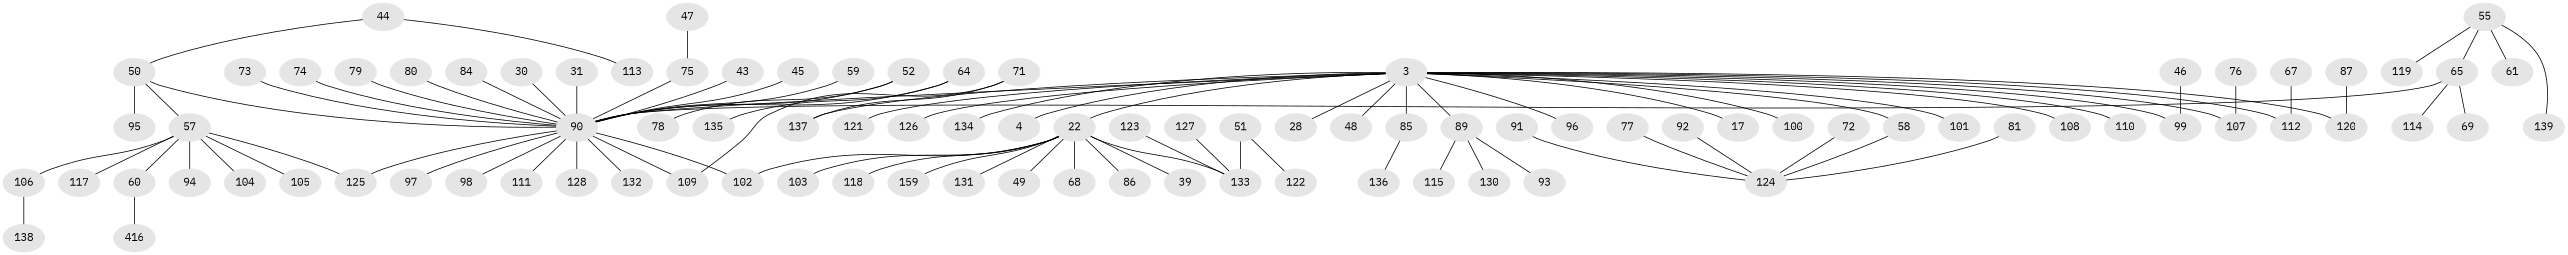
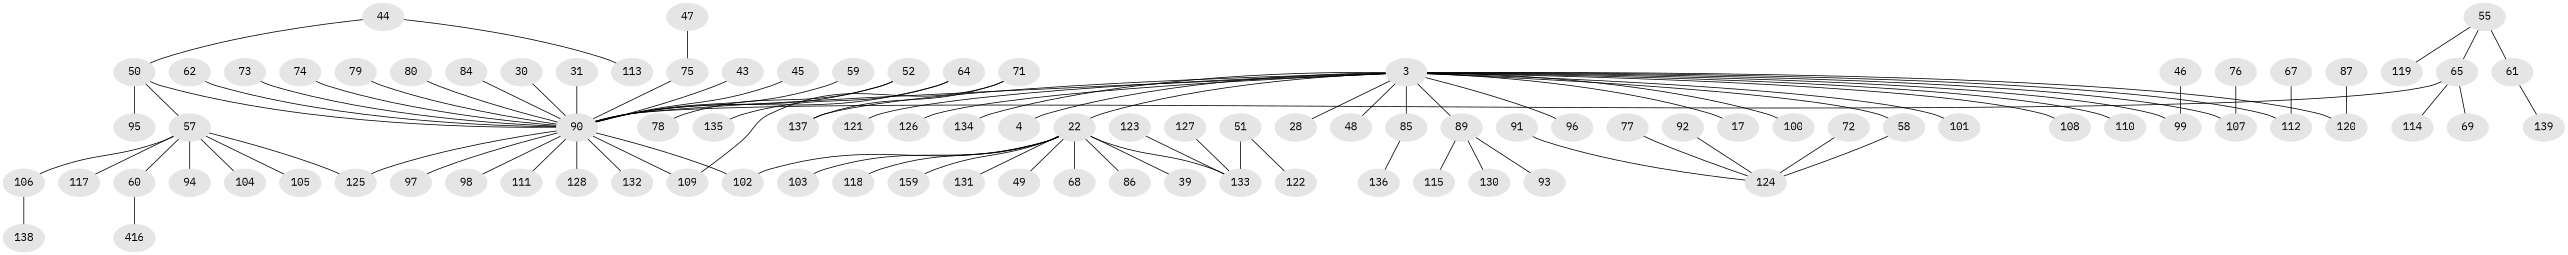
  graph {
    fontname="IBM Plex Mono"
    node [color=gray90 fontname="IBM Plex Mono" style=filled]
    edge [fontname="IBM Plex Mono"]
    3
    4
    17
    22 [super="+11"]
    28
    48
    58
    85
    89 [super="+53+56"]
    90 [super="+12+42+82+26"]
    96
    99 [super="+15+36"]
    100
    101
    107 [super="+6+10+35"]
    108 [super="+34"]
    110
    112 [super="+24+29+66"]
    120 [super="+64"]
    121
    126
    134
    137 [super="+70"]
    39
    49
    68
    86
    102 [super="+83"]
    103
    118
    n31 [label=159]
    131
    133 [super="+32"]
    124 [super="+18"]
    136
    93
    115
    130
    125
    109
    97
    98
    111
    128
    132
    30 [super="+5"]
    31
    43
    50 [super="+16+27"]
    57
    95
    44
    113
    45
    46
    59 [super="+40"]
    47
    75
    60
    94
    104
    105
    106
    117
    51
    122
    52
    78
    n69 [label=64]
    135
    55
    61
    65 [super="+20+21"]
    119
    139
    69
    114
    n78 [label=416]
    138
+   62
    67
    71
    72
    73 [super="+23"]
    74
    76
    77
    79
    80
-   81
    84
    87
    91
    92
    123
    127
    3 -- 4
    3 -- 17
    3 -- 22 [weight=2]
    3 -- 28
    3 -- 48
    3 -- 58
    3 -- 85
    3 -- 89
    3 -- 90 [weight=3]
    3 -- 96
    3 -- 99
    3 -- 100
    3 -- 101
    3 -- 107
    3 -- 108
    3 -- 110
    3 -- 112
    3 -- 120
    3 -- 121
    3 -- 126
    3 -- 134
    3 -- 137
    22 -- 39
    22 -- 49
    22 -- 68
    22 -- 86
    22 -- 102
    22 -- 103
    22 -- 118
    22 -- n31
    22 -- 131
    22 -- 133
    58 -- 124
    85 -- 136
    89 -- 93
    89 -- 115
    89 -- 130
    90 -- 102
    90 -- 125
    90 -- 109
    90 -- 97
    90 -- 98
    90 -- 111
    90 -- 128
    90 -- 132
    30 -- 90 [weight=2]
    31 -- 90
    43 -- 90
    50 -- 90
    50 -- 57
    50 -- 95
    57 -- 125
    57 -- 60
    57 -- 94
    57 -- 104
    57 -- 105
    57 -- 106
    57 -- 117
    44 -- 50
    44 -- 113
    45 -- 90
    46 -- 99
    59 -- 90
    47 -- 75
    75 -- 90
    60 -- n78
    106 -- 138
    51 -- 133
    51 -- 122
    52 -- 90
    52 -- 78
    n69 -- 90
    n69 -- 135
    55 -- 61
    55 -- 65
    55 -- 119
-   55 -- 139
+   61 -- 139
    65 -- 90
    65 -- 69
    65 -- 114
+   62 -- 90
    67 -- 112
    71 -- 137
    71 -- 109
    72 -- 124
    73 -- 90
    74 -- 90
    76 -- 107
    77 -- 124
    79 -- 90
    80 -- 90
-   81 -- 124
    84 -- 90
    87 -- 120
    91 -- 124
    92 -- 124
    123 -- 133
    127 -- 133
  }
